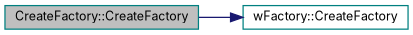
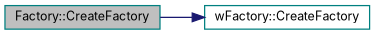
  digraph {
    rankdir=LR
    fontname=Inter
    node [color=teal fontname=Inter fontsize=10 shape=record style=filled]
-   n1 [fillcolor=grey75 fontcolor=black height=0.2 label="CreateFactory::CreateFactory" width=0.4]
+   n1 [fillcolor=grey75 fontcolor=black height=0.2 label="Factory::CreateFactory" width=0.4]
    n2 [fillcolor=white height=0.2 label="wFactory::CreateFactory" width=0.4]
    n1 -> n2 [color=midnightblue fontname=Inter fontsize=10 labelfontname=Helvetica labelfontsize=10 style=solid]
  }
